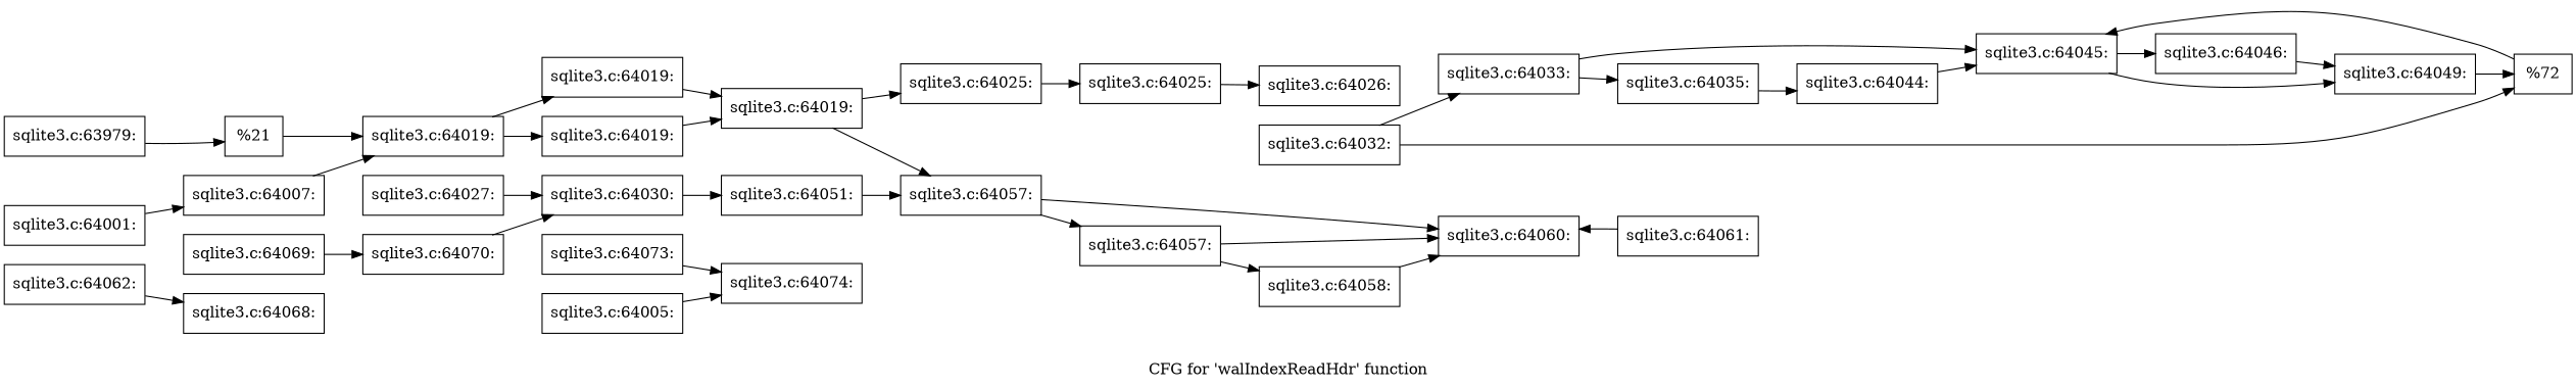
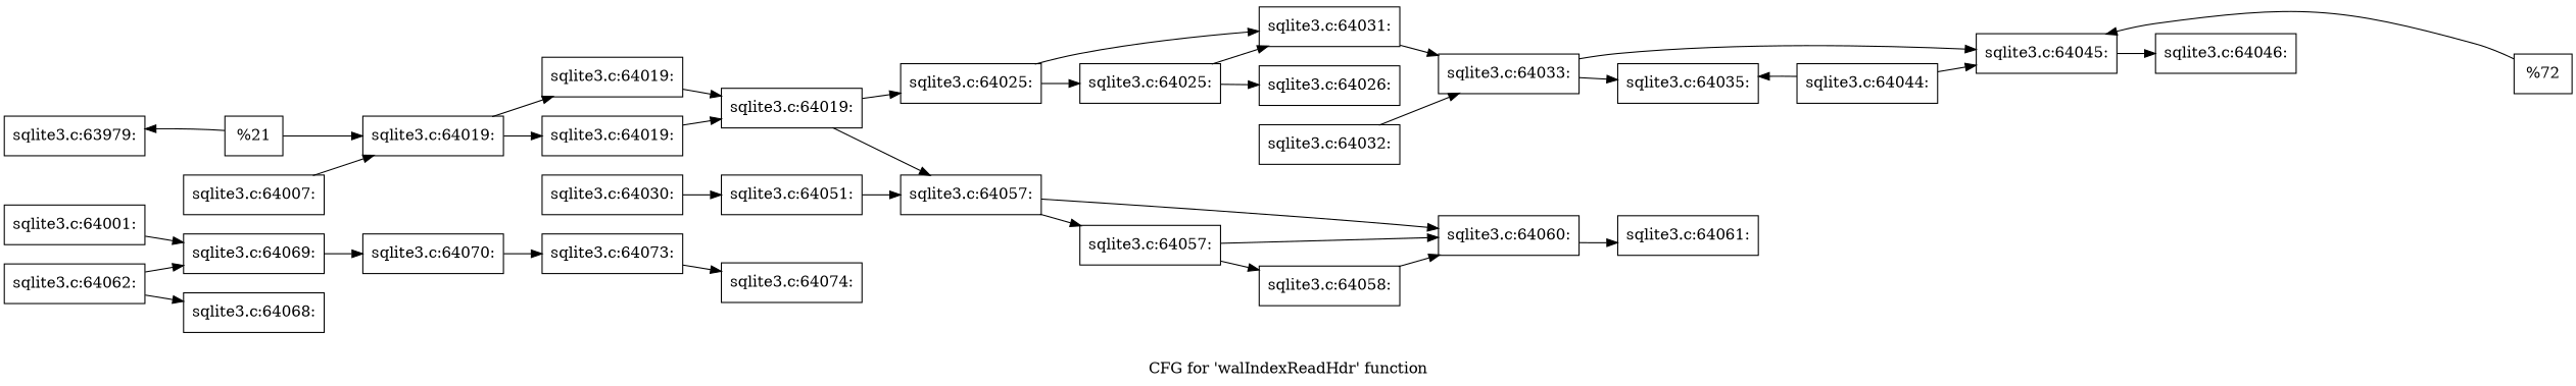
  digraph {
    label="CFG for 'walIndexReadHdr' function"
    rankdir=LR
    node [shape=record]
    n1 [label="{sqlite3.c:63979:}"]
    n2 [label="{%21}"]
    n3 [label="{sqlite3.c:64019:}"]
    n4 [label="{sqlite3.c:64001:}"]
    n5 [label="{sqlite3.c:64007:}"]
-   n6 [label="{sqlite3.c:64005:}"]
    n7 [label="{sqlite3.c:64074:}"]
    n8 [label="{sqlite3.c:64019:}"]
    n9 [label="{sqlite3.c:64019:}"]
    n10 [label="{sqlite3.c:64019:}"]
    n11 [label="{sqlite3.c:64025:}"]
    n12 [label="{sqlite3.c:64057:}"]
    n13 [label="{sqlite3.c:64025:}"]
+   n14 [label="{sqlite3.c:64031:}"]
    n15 [label="{sqlite3.c:64057:}"]
    n16 [label="{sqlite3.c:64060:}"]
    n17 [label="{sqlite3.c:64026:}"]
    n18 [label="{sqlite3.c:64033:}"]
    n19 [label="{sqlite3.c:64058:}"]
    n20 [label="{sqlite3.c:64061:}"]
    n21 [label="{sqlite3.c:64035:}"]
    n22 [label="{sqlite3.c:64045:}"]
    n23 [label="{sqlite3.c:64032:}"]
    n24 [label="{%72}"]
-   n25 [label="{sqlite3.c:64027:}"]
    n26 [label="{sqlite3.c:64030:}"]
    n27 [label="{sqlite3.c:64051:}"]
    n28 [label="{sqlite3.c:64044:}"]
    n29 [label="{sqlite3.c:64046:}"]
-   n30 [label="{sqlite3.c:64049:}"]
    n31 [label="{sqlite3.c:64073:}"]
    n32 [label="{sqlite3.c:64062:}"]
    n33 [label="{sqlite3.c:64068:}"]
    n34 [label="{sqlite3.c:64069:}"]
    n35 [label="{sqlite3.c:64070:}"]
-   n1 -> n2
+   n2 -> n1
    n2 -> n3
    n3 -> n8
    n3 -> n9
-   n4 -> n5
+   n4 -> n34
    n5 -> n3
-   n6 -> n7
    n8 -> n10
    n9 -> n10
    n10 -> n11
    n10 -> n12
    n11 -> n13
+   n11 -> n14
    n12 -> n15
    n12 -> n16
+   n13 -> n14
    n13 -> n17
+   n14 -> n18
    n15 -> n16
    n15 -> n19
-   n20 -> n16
+   n16 -> n20
    n18 -> n21
    n18 -> n22
    n19 -> n16
-   n21 -> n28
+   n28 -> n21
    n22 -> n29
-   n22 -> n30
    n23 -> n18
-   n23 -> n24
    n24 -> n22
-   n25 -> n26
    n26 -> n27
    n27 -> n12
    n28 -> n22
-   n29 -> n30
-   n30 -> n24
    n31 -> n7
    n32 -> n33
+   n32 -> n34
    n34 -> n35
-   n35 -> n26
+   n35 -> n31
  }
